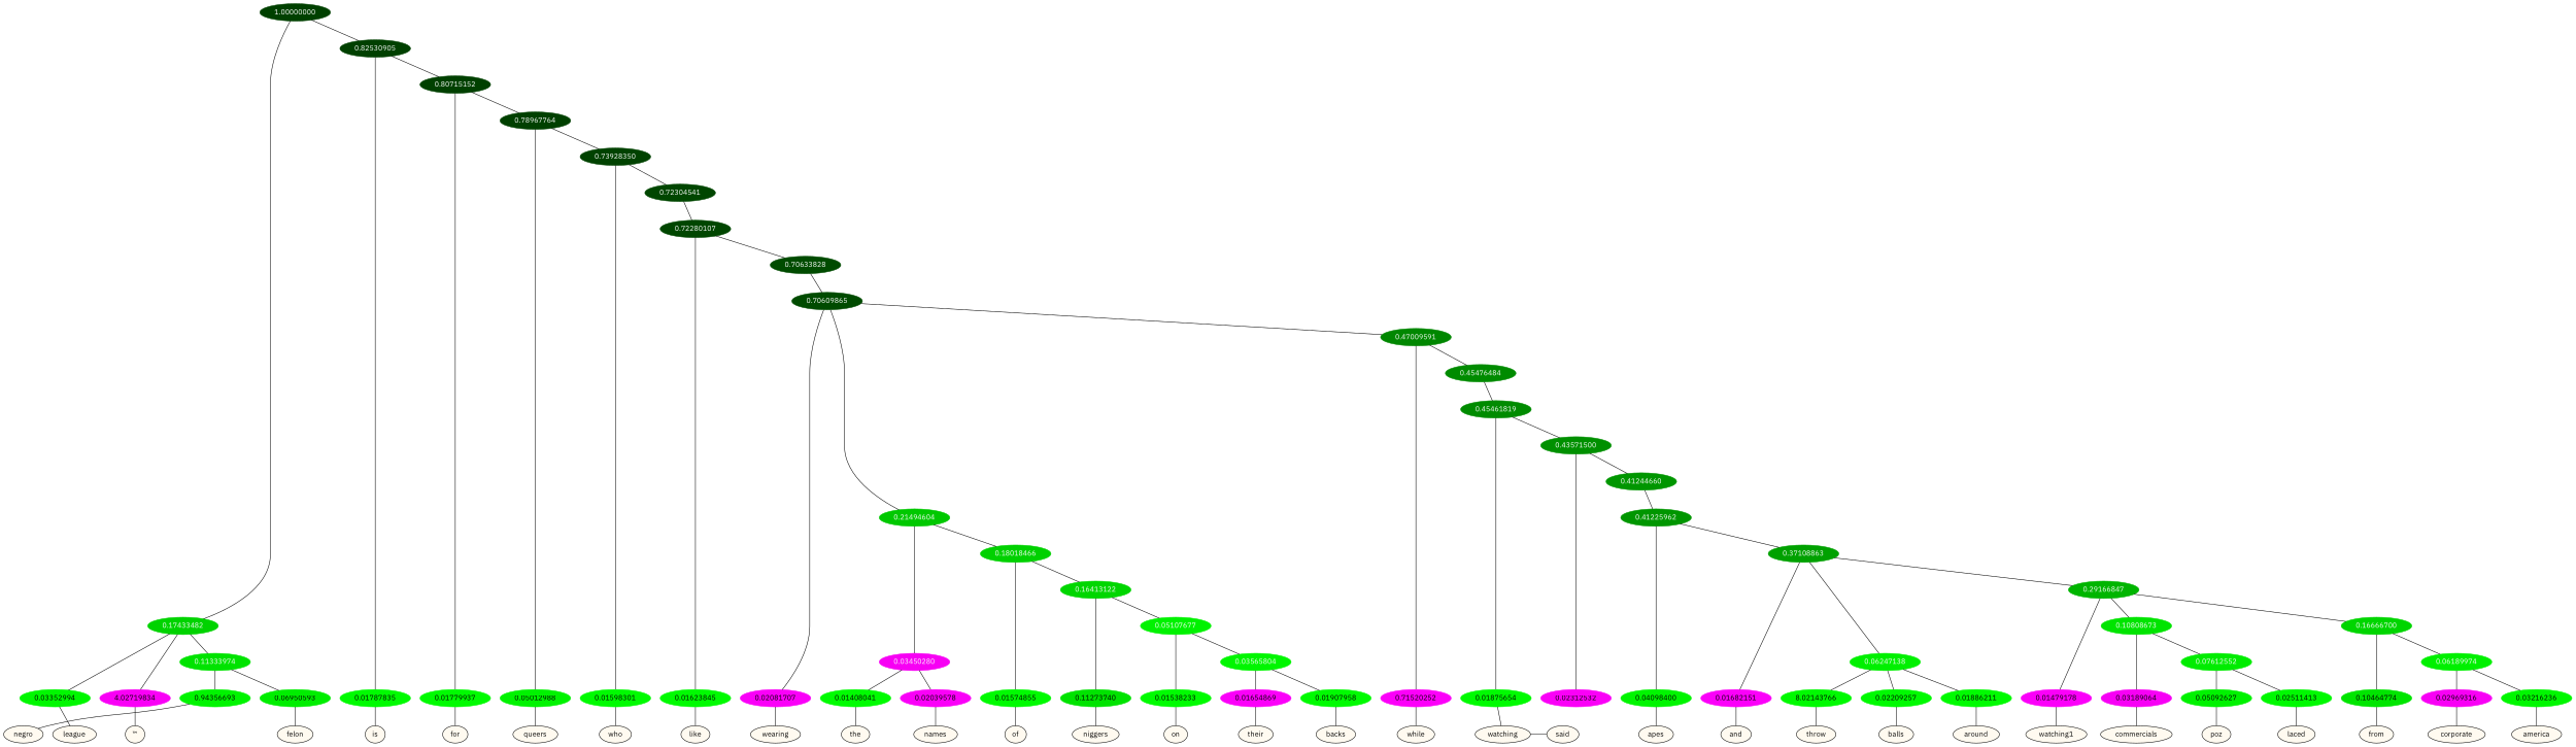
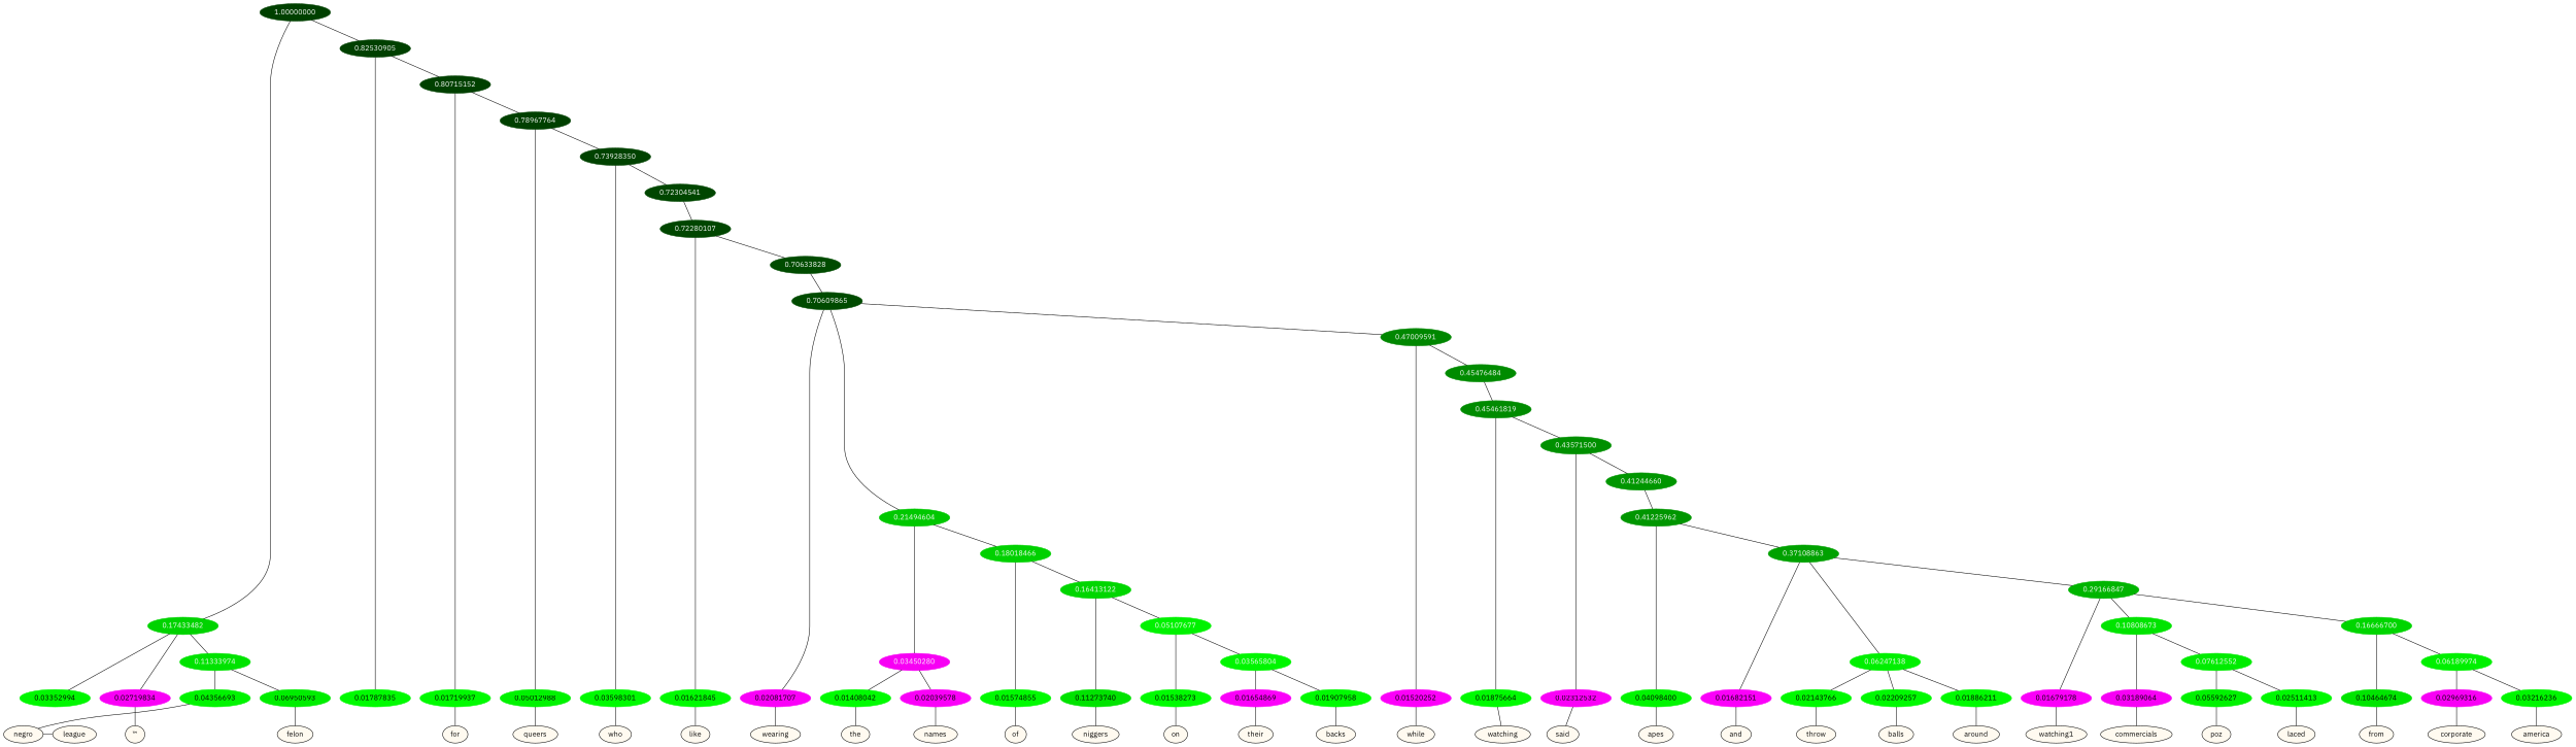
  graph {
    fontname="IBM Plex Sans"
    node [color=black fontname="IBM Plex Sans" format=png nodesep=0.001 ordering=out overlap_scaling=0.01 ranksep=0.001 style=filled]
    edge [fontname="IBM Plex Sans"]
    n1 [fillcolor=floralwhite height=0.15 label=negro style="filled,solid" width=0.15]
    n2 [fillcolor=floralwhite height=0.15 label=felon style="filled,solid" width=0.15]
    n3 [fillcolor=floralwhite height=0.15 label=league style="filled,solid" width=0.15]
    n4 [fillcolor=floralwhite height=0.15 label="™" style="filled,solid" width=0.15]
-   n5 [fillcolor=floralwhite height=0.15 label=is style="filled,solid" width=0.15]
    n6 [fillcolor=floralwhite height=0.15 label=for style="filled,solid" width=0.15]
    n7 [fillcolor=floralwhite height=0.15 label=queers style="filled,solid" width=0.15]
    n8 [fillcolor=floralwhite height=0.15 label=who style="filled,solid" width=0.15]
    n9 [fillcolor=floralwhite height=0.15 label=like style="filled,solid" width=0.15]
    n10 [fillcolor=floralwhite height=0.15 label=wearing style="filled,solid" width=0.15]
    n11 [fillcolor=floralwhite height=0.15 label=the style="filled,solid" width=0.15]
    n12 [fillcolor=floralwhite height=0.15 label=names style="filled,solid" width=0.15]
    n13 [fillcolor=floralwhite height=0.15 label=of style="filled,solid" width=0.15]
    n14 [fillcolor=floralwhite height=0.15 label=niggers style="filled,solid" width=0.15]
    n15 [fillcolor=floralwhite height=0.15 label=on style="filled,solid" width=0.15]
    n16 [fillcolor=floralwhite height=0.15 label=their style="filled,solid" width=0.15]
    n17 [fillcolor=floralwhite height=0.15 label=backs style="filled,solid" width=0.15]
    n18 [fillcolor=floralwhite height=0.15 label=while style="filled,solid" width=0.15]
    n19 [fillcolor=floralwhite height=0.15 label=watching style="filled,solid" width=0.15]
    n20 [fillcolor=floralwhite height=0.15 label=said style="filled,solid" width=0.15]
    n21 [fillcolor=floralwhite height=0.15 label=apes style="filled,solid" width=0.15]
    n22 [fillcolor=floralwhite height=0.15 label=throw style="filled,solid" width=0.15]
    n23 [fillcolor=floralwhite height=0.15 label=balls style="filled,solid" width=0.15]
    n24 [fillcolor=floralwhite height=0.15 label=around style="filled,solid" width=0.15]
    n25 [fillcolor=floralwhite height=0.15 label=and style="filled,solid" width=0.15]
    n26 [fillcolor=floralwhite height=0.15 label=watching1 style="filled,solid" width=0.15]
    n27 [fillcolor=floralwhite height=0.15 label=poz style="filled,solid" width=0.15]
    n28 [fillcolor=floralwhite height=0.15 label=laced style="filled,solid" width=0.15]
    n29 [fillcolor=floralwhite height=0.15 label=commercials style="filled,solid" width=0.15]
    n30 [fillcolor=floralwhite height=0.15 label=from style="filled,solid" width=0.15]
    n31 [fillcolor=floralwhite height=0.15 label=corporate style="filled,solid" width=0.15]
    n32 [fillcolor=floralwhite height=0.15 label=america style="filled,solid" width=0.15]
-   n33 [color="0.334 1.000 0.956" fontcolor=black height=0.15 label=0.94356693 width=0.15]
+   n33 [color="0.334 1.000 0.956" fontcolor=black height=0.15 label=0.04356693 width=0.15]
    n34 [color="0.334 1.000 0.930" fontcolor=black height=0.15 label=0.06950593 width=0.15]
    n35 [color="0.334 1.000 0.966" fontcolor=black height=0.15 label=0.03352994 width=0.15]
-   n36 [color="0.835 1.000 0.973" fontcolor=black height=0.15 label=4.02719834 width=0.15]
+   n36 [color="0.835 1.000 0.973" fontcolor=black height=0.15 label=0.02719834 width=0.15]
    n37 [color="0.334 1.000 0.982" fontcolor=black height=0.15 label=0.01787835 width=0.15]
-   n38 [color="0.334 1.000 0.983" fontcolor=black height=0.15 label=0.01779937 width=0.15]
+   n38 [color="0.334 1.000 0.983" fontcolor=black height=0.15 label=0.01719937 width=0.15]
    n39 [color="0.334 1.000 0.950" fontcolor=black height=0.15 label=0.05012988 width=0.15]
-   n40 [color="0.334 1.000 0.984" fontcolor=black height=0.15 label=0.01598301 width=0.15]
-   n41 [color="0.334 1.000 0.984" fontcolor=black height=0.15 label=0.01623845 width=0.15]
+   n40 [color="0.334 1.000 0.984" fontcolor=black height=0.15 label=0.03598301 width=0.15]
+   n41 [color="0.334 1.000 0.984" fontcolor=black height=0.15 label=0.01621845 width=0.15]
    n42 [color="0.835 1.000 0.979" fontcolor=black height=0.15 label=0.02081707 width=0.15]
-   n43 [color="0.334 1.000 0.986" fontcolor=black height=0.15 label=0.01408041 width=0.15]
+   n43 [color="0.334 1.000 0.986" fontcolor=black height=0.15 label=0.01408042 width=0.15]
    n44 [color="0.835 1.000 0.980" fontcolor=black height=0.15 label=0.02039578 width=0.15]
    n45 [color="0.334 1.000 0.984" fontcolor=black height=0.15 label=0.01574855 width=0.15]
    n46 [color="0.334 1.000 0.887" fontcolor=black height=0.15 label=0.11273740 width=0.15]
-   n47 [color="0.334 1.000 0.985" fontcolor=black height=0.15 label=0.01538233 width=0.15]
+   n47 [color="0.334 1.000 0.985" fontcolor=black height=0.15 label=0.01538273 width=0.15]
    n48 [color="0.835 1.000 0.983" fontcolor=black height=0.15 label=0.01654869 width=0.15]
    n49 [color="0.334 1.000 0.981" fontcolor=black height=0.15 label=0.01907958 width=0.15]
-   n50 [color="0.835 1.000 0.985" fontcolor=black height=0.15 label=0.71520252 width=0.15]
-   n51 [color="0.334 1.000 0.981" fontcolor=black height=0.15 label=0.01875654 width=0.15]
+   n50 [color="0.835 1.000 0.985" fontcolor=black height=0.15 label=0.01520252 width=0.15]
+   n51 [color="0.334 1.000 0.981" fontcolor=black height=0.15 label=0.01875664 width=0.15]
    n52 [color="0.835 1.000 0.977" fontcolor=black height=0.15 label=0.02312532 width=0.15]
    n53 [color="0.334 1.000 0.959" fontcolor=black height=0.15 label=0.04098400 width=0.15]
-   n54 [color="0.334 1.000 0.979" fontcolor=black height=0.15 label=8.02143766 width=0.15]
+   n54 [color="0.334 1.000 0.979" fontcolor=black height=0.15 label=0.02143766 width=0.15]
    n55 [color="0.334 1.000 0.978" fontcolor=black height=0.15 label=0.02209257 width=0.15]
    n56 [color="0.334 1.000 0.981" fontcolor=black height=0.15 label=0.01886211 width=0.15]
    n57 [color="0.835 1.000 0.983" fontcolor=black height=0.15 label=0.01682151 width=0.15]
-   n58 [color="0.835 1.000 0.983" fontcolor=black height=0.15 label=0.01479178 width=0.15]
-   n59 [color="0.334 1.000 0.949" fontcolor=black height=0.15 label=0.05092627 width=0.15]
+   n58 [color="0.835 1.000 0.983" fontcolor=black height=0.15 label=0.01679178 width=0.15]
+   n59 [color="0.334 1.000 0.949" fontcolor=black height=0.15 label=0.05592627 width=0.15]
    n60 [color="0.334 1.000 0.975" fontcolor=black height=0.15 label=0.02511413 width=0.15]
    n61 [color="0.835 1.000 0.968" fontcolor=black height=0.15 label=0.03189064 width=0.15]
-   n62 [color="0.334 1.000 0.895" fontcolor=black height=0.15 label=0.10464774 width=0.15]
+   n62 [color="0.334 1.000 0.895" fontcolor=black height=0.15 label=0.10464674 width=0.15]
    n63 [color="0.835 1.000 0.970" fontcolor=black height=0.15 label=0.02969316 width=0.15]
    n64 [color="0.334 1.000 0.968" fontcolor=black height=0.15 label=0.03216236 width=0.15]
    n65 [color="0.334 1.000 0.250" fontcolor=grey99 height=0.15 label=1.00000000 width=0.15]
    n66 [color="0.334 1.000 0.826" fontcolor=grey99 height=0.15 label=0.17433482 width=0.15]
    n67 [color="0.334 1.000 0.250" fontcolor=grey99 height=0.15 label=0.82530905 width=0.15]
    n68 [color="0.334 1.000 0.887" fontcolor=grey99 height=0.15 label=0.11333974 width=0.15]
    n69 [color="0.334 1.000 0.250" fontcolor=grey99 height=0.15 label=0.80715152 width=0.15]
    n70 [color="0.334 1.000 0.250" fontcolor=grey99 height=0.15 label=0.78967764 width=0.15]
    n71 [color="0.334 1.000 0.261" fontcolor=grey99 height=0.15 label=0.73928350 width=0.15]
    n72 [color="0.334 1.000 0.277" fontcolor=grey99 height=0.15 label=0.72304541 width=0.15]
    n73 [color="0.334 1.000 0.277" fontcolor=grey99 height=0.15 label=0.72280107 width=0.15]
    n74 [color="0.334 1.000 0.294" fontcolor=grey99 height=0.15 label=0.70633828 width=0.15]
    n75 [color="0.334 1.000 0.294" fontcolor=grey99 height=0.15 label=0.70609865 width=0.15]
    n76 [color="0.334 1.000 0.785" fontcolor=grey99 height=0.15 label=0.21494604 width=0.15]
    n77 [color="0.334 1.000 0.530" fontcolor=grey99 height=0.15 label=0.47009591 width=0.15]
    n78 [color="0.835 1.000 0.965" fontcolor=grey99 height=0.15 label=0.03450280 width=0.15]
    n79 [color="0.334 1.000 0.820" fontcolor=grey99 height=0.15 label=0.18018466 width=0.15]
    n80 [color="0.334 1.000 0.545" fontcolor=grey99 height=0.15 label=0.45476484 width=0.15]
    n81 [color="0.334 1.000 0.836" fontcolor=grey99 height=0.15 label=0.16413122 width=0.15]
    n82 [color="0.334 1.000 0.545" fontcolor=grey99 height=0.15 label=0.45461819 width=0.15]
    n83 [color="0.334 1.000 0.949" fontcolor=grey99 height=0.15 label=0.05107677 width=0.15]
    n84 [color="0.334 1.000 0.564" fontcolor=grey99 height=0.15 label=0.43571500 width=0.15]
    n85 [color="0.334 1.000 0.964" fontcolor=grey99 height=0.15 label=0.03565804 width=0.15]
    n86 [color="0.334 1.000 0.588" fontcolor=grey99 height=0.15 label=0.41244660 width=0.15]
    n87 [color="0.334 1.000 0.588" fontcolor=grey99 height=0.15 label=0.41225962 width=0.15]
    n88 [color="0.334 1.000 0.629" fontcolor=grey99 height=0.15 label=0.37108863 width=0.15]
    n89 [color="0.334 1.000 0.938" fontcolor=grey99 height=0.15 label=0.06247138 width=0.15]
    n90 [color="0.334 1.000 0.708" fontcolor=grey99 height=0.15 label=0.29166847 width=0.15]
    n91 [color="0.334 1.000 0.892" fontcolor=grey99 height=0.15 label=0.10808673 width=0.15]
    n92 [color="0.334 1.000 0.833" fontcolor=grey99 height=0.15 label=0.16666700 width=0.15]
    n93 [color="0.334 1.000 0.924" fontcolor=grey99 height=0.15 label=0.07612552 width=0.15]
    n94 [color="0.334 1.000 0.938" fontcolor=grey99 height=0.15 label=0.06189974 width=0.15]
    subgraph sub_1 {
      rank=same
      n1
      n2
      n3
      n4
-     n5
      n6
      n7
      n8
      n9
      n10
      n11
      n12
      n13
      n14
      n15
      n16
      n17
      n18
      n19
      n20
      n21
      n22
      n23
      n24
      n25
      n26
      n27
      n28
      n29
      n30
      n31
      n32
    }
    subgraph sub_2 {
      rank=same
      n33
      n34
      n35
      n36
      n37
      n38
      n39
      n40
      n41
      n42
      n43
      n44
      n45
      n46
      n47
      n48
      n49
      n50
      n51
      n52
      n53
      n54
      n55
      n56
      n57
      n58
      n59
      n60
      n61
      n62
      n63
      n64
    }
    n33 -- n1
    n34 -- n2
-   n35 -- n3
+   n1 -- n3
    n36 -- n4
-   n37 -- n5
    n38 -- n6
    n39 -- n7
    n40 -- n8
    n41 -- n9
    n42 -- n10
    n43 -- n11
    n44 -- n12
    n45 -- n13
    n46 -- n14
    n47 -- n15
    n48 -- n16
    n49 -- n17
    n50 -- n18
    n51 -- n19
-   n19 -- n20
+   n52 -- n20
    n53 -- n21
    n54 -- n22
    n55 -- n23
    n56 -- n24
    n57 -- n25
    n58 -- n26
    n59 -- n27
    n60 -- n28
    n61 -- n29
    n62 -- n30
    n63 -- n31
    n64 -- n32
    n65 -- n66
    n65 -- n67
    n66 -- n35
    n66 -- n36
    n66 -- n68
    n67 -- n37
    n67 -- n69
    n68 -- n33
    n68 -- n34
    n69 -- n38
    n69 -- n70
    n70 -- n39
    n70 -- n71
    n71 -- n40
    n71 -- n72
    n72 -- n73
    n73 -- n41
    n73 -- n74
    n74 -- n75
    n75 -- n42
    n75 -- n76
    n75 -- n77
    n76 -- n78
    n76 -- n79
    n77 -- n50
    n77 -- n80
    n78 -- n43
    n78 -- n44
    n79 -- n45
    n79 -- n81
    n80 -- n82
    n81 -- n46
    n81 -- n83
    n82 -- n51
    n82 -- n84
    n83 -- n47
    n83 -- n85
    n84 -- n52
    n84 -- n86
    n85 -- n48
    n85 -- n49
    n86 -- n87
    n87 -- n53
    n87 -- n88
    n88 -- n57
    n88 -- n89
    n88 -- n90
    n89 -- n54
    n89 -- n55
    n89 -- n56
    n90 -- n58
    n90 -- n91
    n90 -- n92
    n91 -- n61
    n91 -- n93
    n92 -- n62
    n92 -- n94
    n93 -- n59
    n93 -- n60
    n94 -- n63
    n94 -- n64
  }
